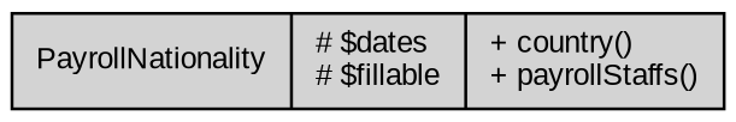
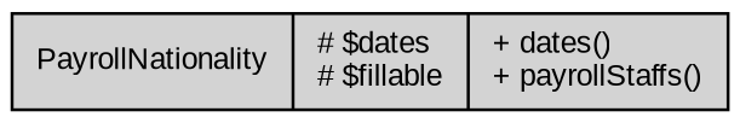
  digraph {
    rankdir=LR
    fontname="Liberation Sans"
-   n1 [color=black fillcolor=lightgrey fontcolor=black fontname="Liberation Sans" fontsize=10 height=0.2 label="{PayrollNationality\n|# $dates\l# $fillable\l|+ country()\l+ payrollStaffs()\l}" shape=record style=filled width=0.4]
+   n1 [color=black fillcolor=lightgrey fontcolor=black fontname="Liberation Sans" fontsize=10 height=0.2 label="{PayrollNationality\n|# $dates\l# $fillable\l|+ dates()\l+ payrollStaffs()\l}" shape=record style=filled width=0.4]
  }
